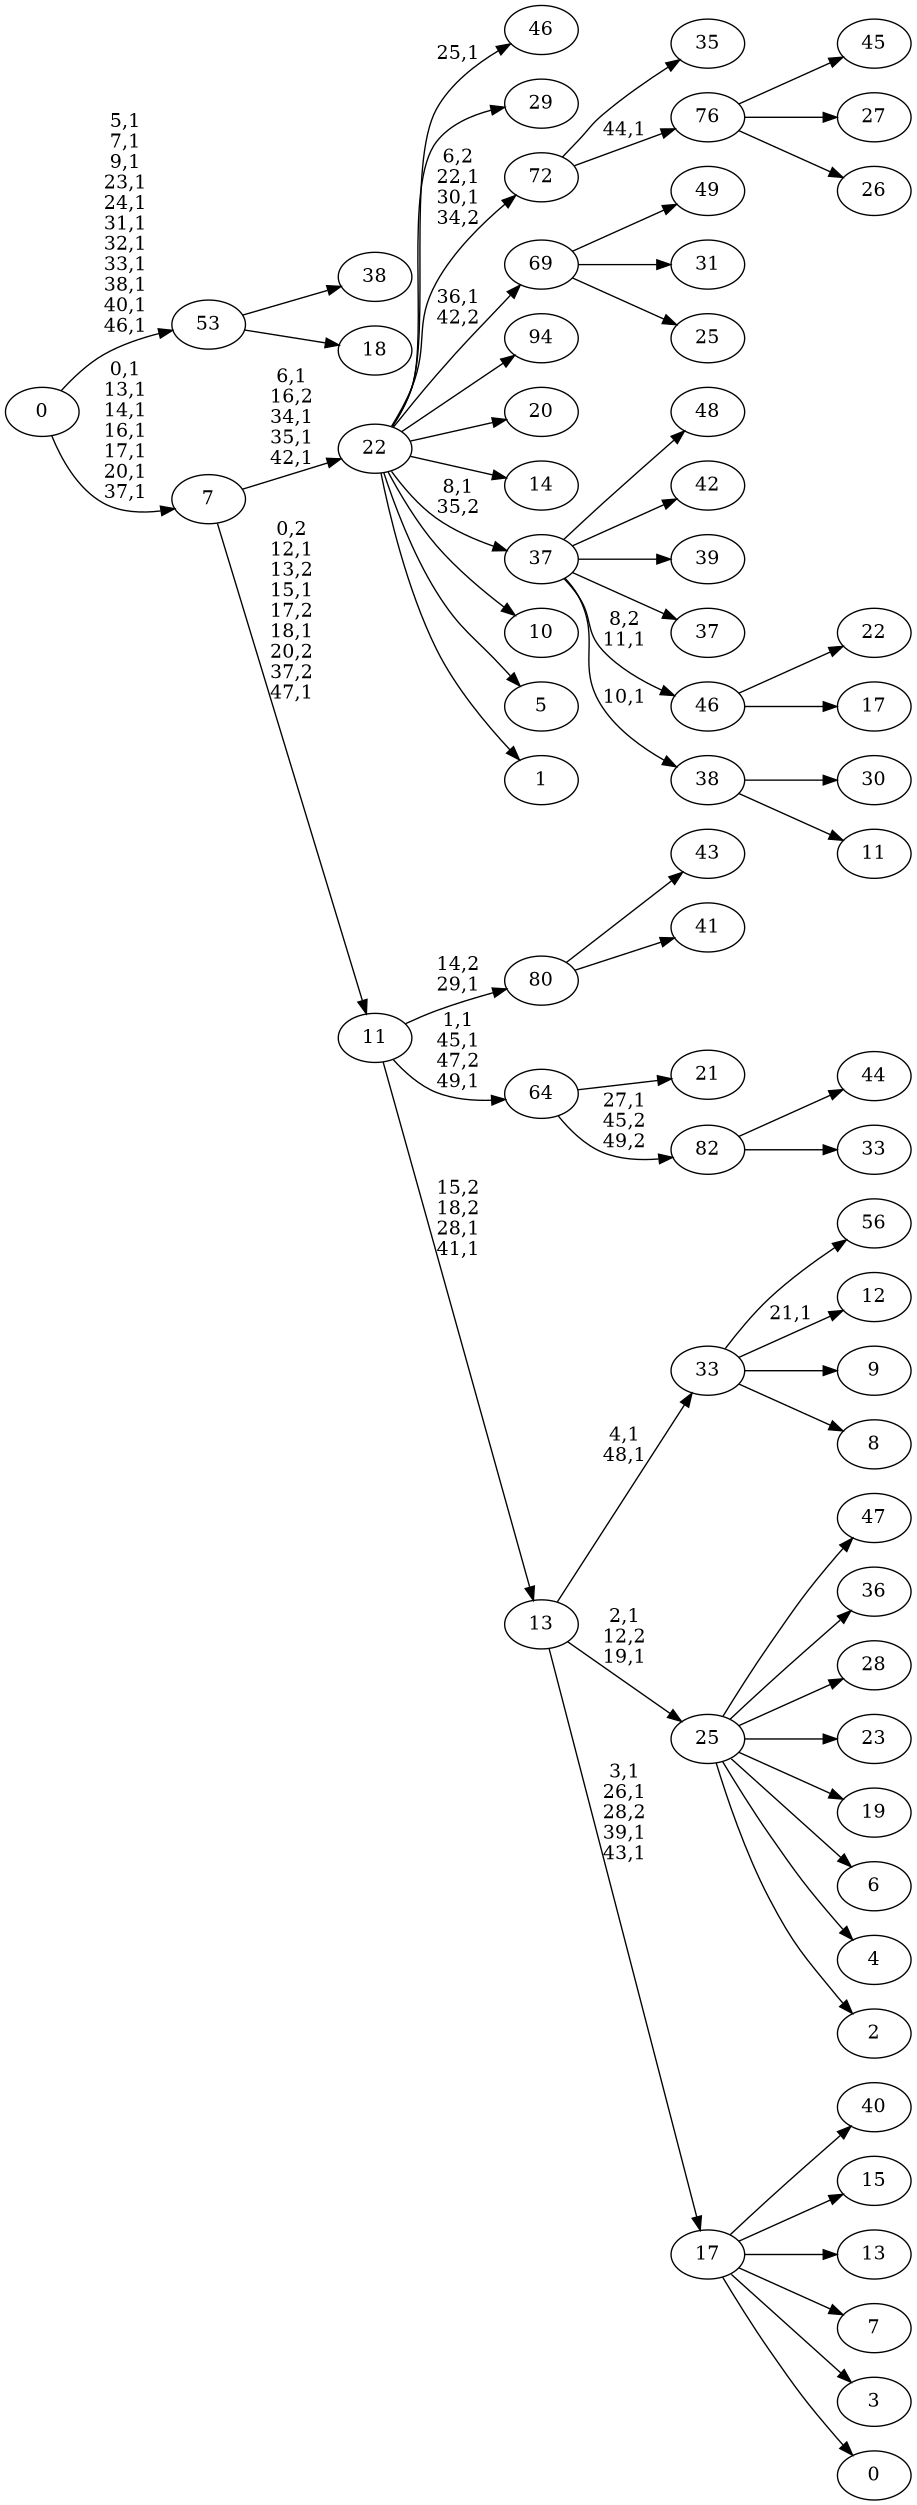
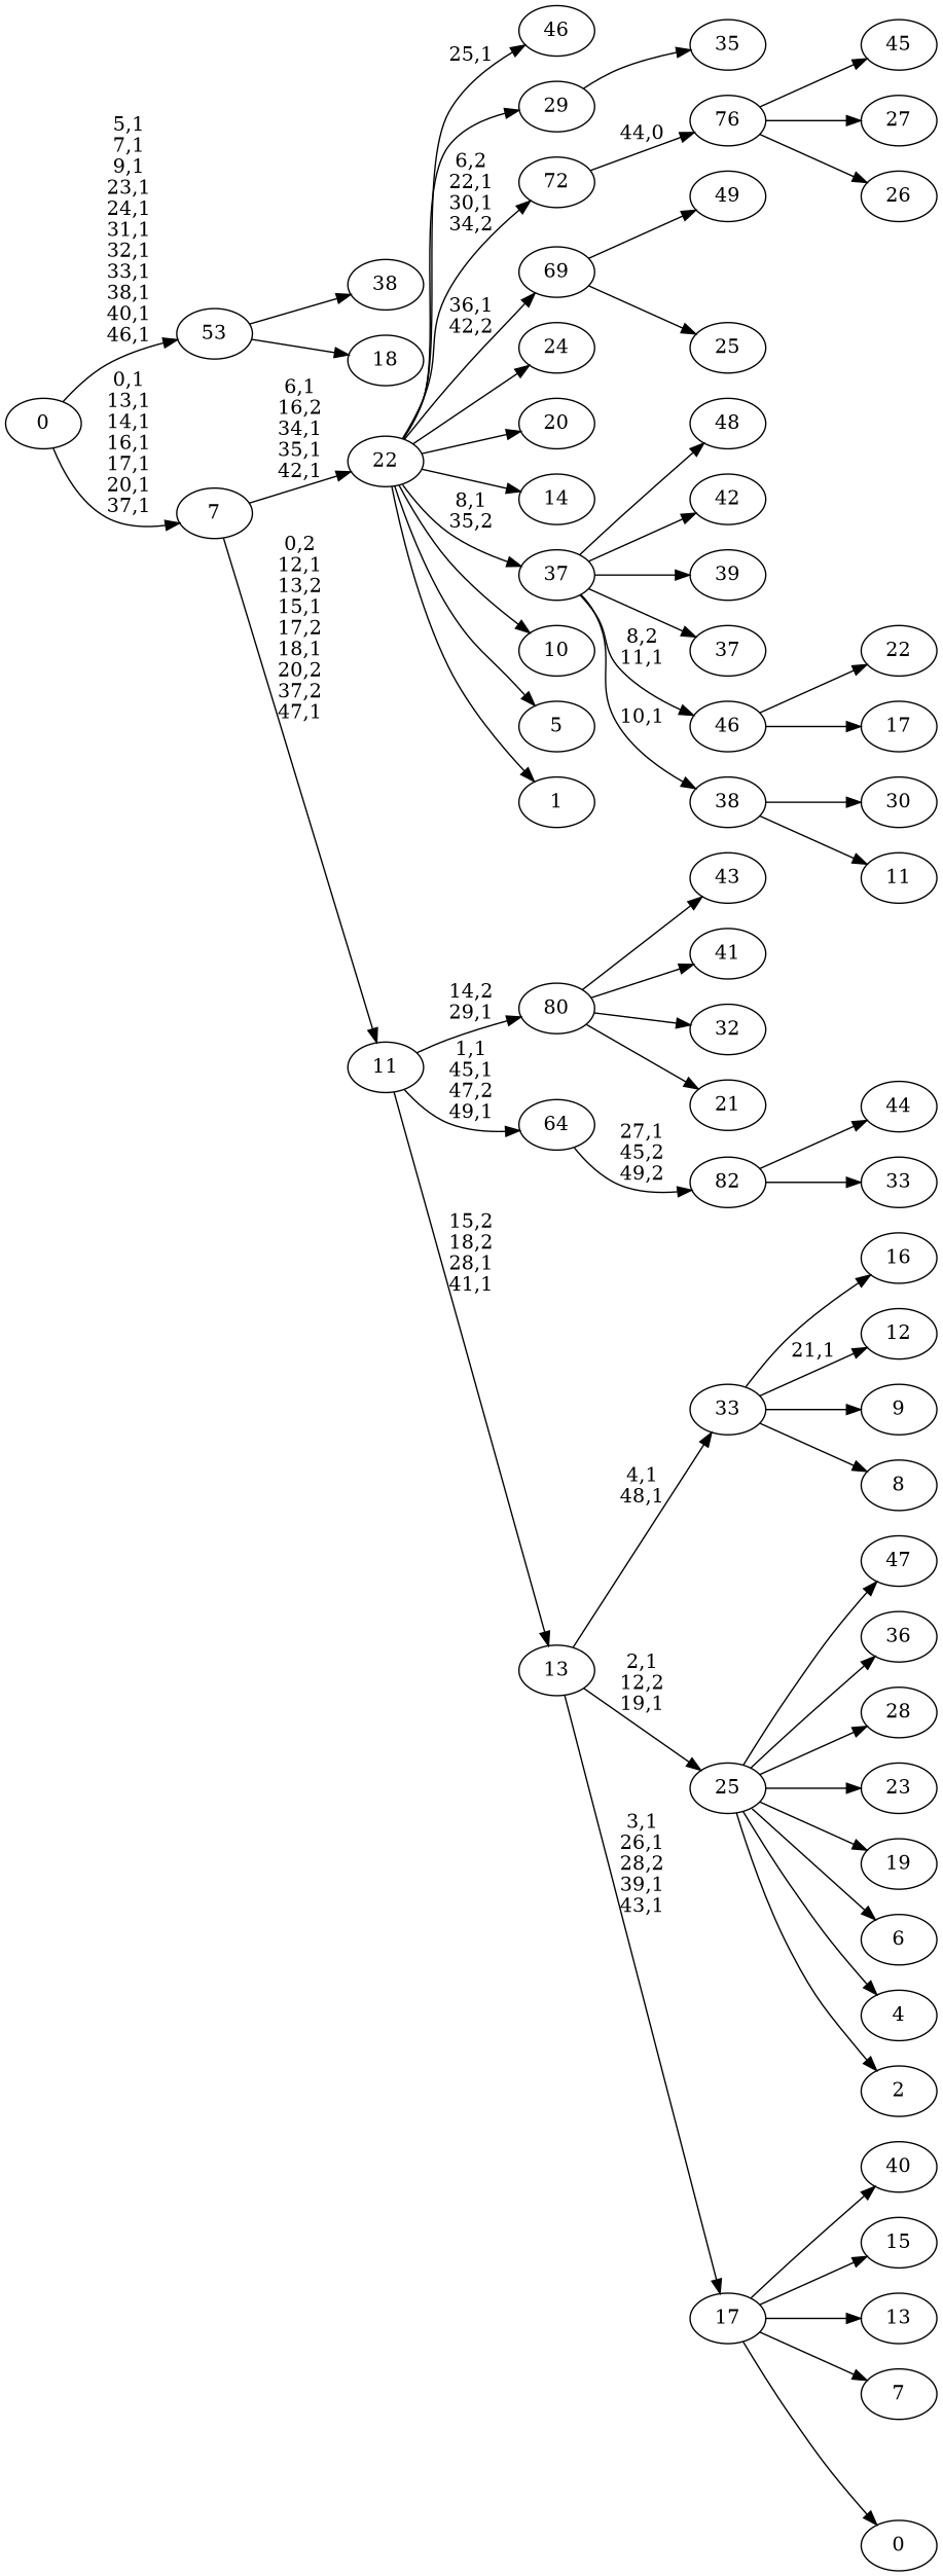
  digraph {
    rankdir=LR
    n1 [label=49]
    n2 [label=48]
    n3 [label=47]
    n4 [label=46]
    n5 [label=45]
    n6 [label=44]
    n7 [label=43]
    n8 [label=42]
    n9 [label=41]
    n10 [label=40]
    n11 [label=39]
    n12 [label=38]
    n13 [label=37]
    n14 [label=36]
    n15 [label=35]
    n16 [label=33]
    82
+   n18 [label=32]
    80
-   n20 [label=31]
    n21 [label=30]
    n22 [label=29]
    n23 [label=28]
    n24 [label=27]
    n25 [label=26]
    n26 [label=76]
    72
    n28 [label=25]
    69
-   n30 [label=94]
+   n30 [label=24]
    n31 [label=23]
    n32 [label=22]
    n33 [label=21]
    64
    n35 [label=20]
    n36 [label=19]
    n37 [label=18]
    n38 [label=53]
    n39 [label=17]
    46
-   n41 [label=56]
+   n41 [label=16]
    n42 [label=15]
    n43 [label=14]
    n44 [label=13]
    n45 [label=12]
    n46 [label=11]
    38
    37
    n49 [label=10]
    n50 [label=9]
    n51 [label=8]
    33
    n53 [label=7]
    n54 [label=6]
    n55 [label=5]
    n56 [label=4]
-   n57 [label=3]
    n58 [label=2]
    25
    n60 [label=1]
    22
    n62 [label=0]
    17
    13
    11
    7
    0
    82 -> n6
    82 -> n16
    80 -> n7
    80 -> n9
+   80 -> n18
    n26 -> n5
    n26 -> n24
    n26 -> n25
-   72 -> n15
-   72 -> n26 [label="44,1"]
+   n22 -> n15
+   72 -> n26 [label="44,0"]
    69 -> n1
-   69 -> n20
    69 -> n28
    64 -> 82 [label="27,1\n45,2\n49,2"]
-   64 -> n33
+   80 -> n33
    n38 -> n12
    n38 -> n37
    46 -> n32
    46 -> n39
    38 -> n21
    38 -> n46
    37 -> n2
    37 -> n8
    37 -> n11
    37 -> n13
    37 -> 46 [label="8,2\n11,1"]
    37 -> 38 [label="10,1"]
    33 -> n41
    33 -> n45 [label="21,1"]
    33 -> n50
    33 -> n51
    25 -> n3
    25 -> n14
    25 -> n23
    25 -> n31
    25 -> n36
    25 -> n54
    25 -> n56
    25 -> n58
    22 -> n4 [label="25,1"]
    22 -> n22
    22 -> 72 [label="6,2\n22,1\n30,1\n34,2"]
    22 -> 69 [label="36,1\n42,2"]
    22 -> n30
    22 -> n35
    22 -> n43
    22 -> 37 [label="8,1\n35,2"]
    22 -> n49
    22 -> n55
    22 -> n60
    17 -> n10
    17 -> n42
    17 -> n44
    17 -> n53
-   17 -> n57
    17 -> n62
    13 -> 33 [label="4,1\n48,1"]
    13 -> 25 [label="2,1\n12,2\n19,1"]
    13 -> 17 [label="3,1\n26,1\n28,2\n39,1\n43,1"]
    11 -> 80 [label="14,2\n29,1"]
    11 -> 64 [label="1,1\n45,1\n47,2\n49,1"]
    11 -> 13 [label="15,2\n18,2\n28,1\n41,1"]
    7 -> 22 [label="6,1\n16,2\n34,1\n35,1\n42,1"]
    7 -> 11 [label="0,2\n12,1\n13,2\n15,1\n17,2\n18,1\n20,2\n37,2\n47,1"]
    0 -> n38 [label="5,1\n7,1\n9,1\n23,1\n24,1\n31,1\n32,1\n33,1\n38,1\n40,1\n46,1"]
    0 -> 7 [label="0,1\n13,1\n14,1\n16,1\n17,1\n20,1\n37,1"]
  }
